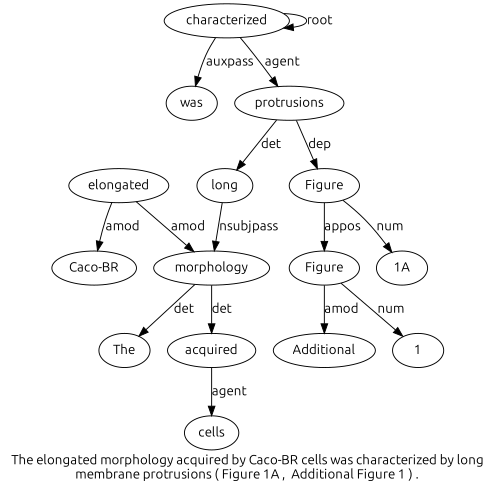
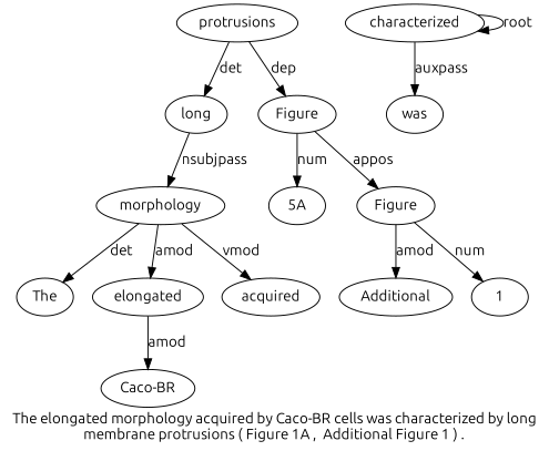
  digraph {
    fontname=Ubuntu
    label="The elongated morphology acquired by Caco-BR cells was characterized by long\nmembrane protrusions ( Figure 1A ,  Additional Figure 1 ) ."
    node [fillcolor=white fontname=Ubuntu style=filled]
    edge [fontname=Ubuntu]
    n1 [label=morphology]
    n2 [label=The]
    n3 [label=elongated]
    n4 [label=acquired]
    n5 [label="Caco-BR"]
-   n6 [label=cells]
    n7 [label=characterized]
    n8 [label=was]
    n9 [label=protrusions]
    n10 [label=long]
    n11 [label=Figure]
-   n12 [label="1A"]
+   n12 [label="5A"]
    n13 [label=Figure]
    n14 [label=Additional]
    n15 [label=1]
    n1 -> n2 [label=det]
-   n3 -> n1 [label=amod]
-   n1 -> n4 [label=det]
+   n1 -> n3 [label=amod]
+   n1 -> n4 [label=vmod]
    n3 -> n5 [label=amod]
-   n4 -> n6 [label=agent]
    n7 -> n7 [label=root]
    n7 -> n8 [label=auxpass]
-   n7 -> n9 [label=agent]
    n9 -> n10 [label=det]
    n9 -> n11 [label=dep]
    n10 -> n1 [label=nsubjpass]
    n11 -> n12 [label=num]
    n11 -> n13 [label=appos]
    n13 -> n14 [label=amod]
    n13 -> n15 [label=num]
  }
